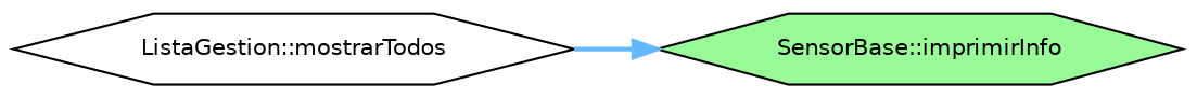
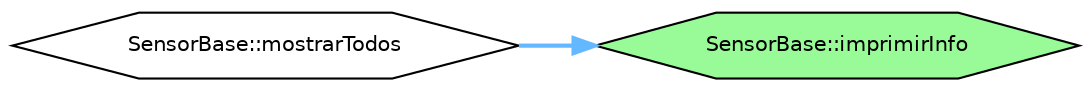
  digraph {
    rankdir=LR
    node [color=black fontname=Helvetica fontsize=10 shape=hexagon style=filled]
-   n1 [fillcolor=white fontcolor=black height=0.2 label="ListaGestion::mostrarTodos" width=0.4]
+   n1 [fillcolor=white fontcolor=black height=0.2 label="SensorBase::mostrarTodos" width=0.4]
    n2 [fillcolor=palegreen height=0.2 label="SensorBase::imprimirInfo" width=0.4]
    n1 -> n2 [color=steelblue1 fontname=Helvetica fontsize=10 labelfontname=Helvetica labelfontsize=10 style=bold]
  }
